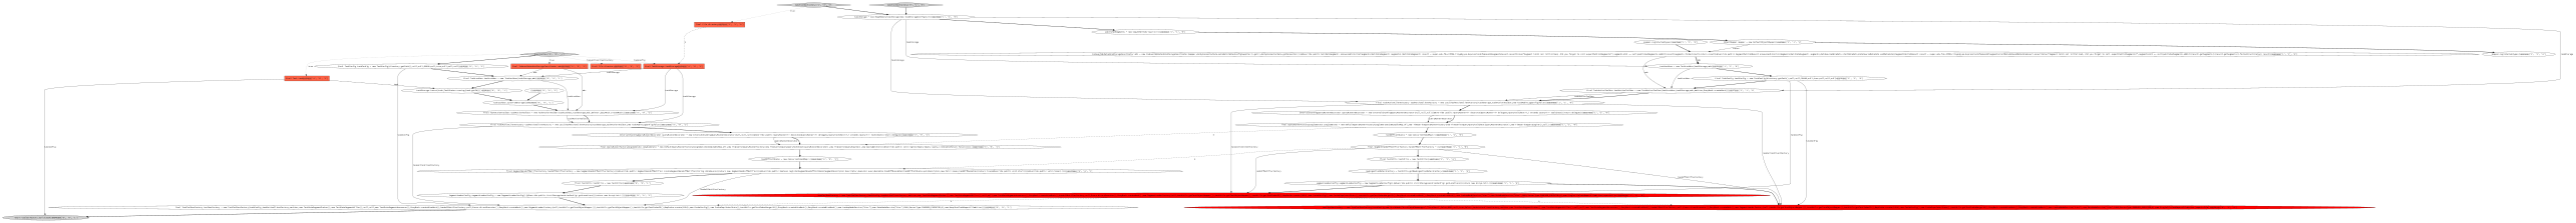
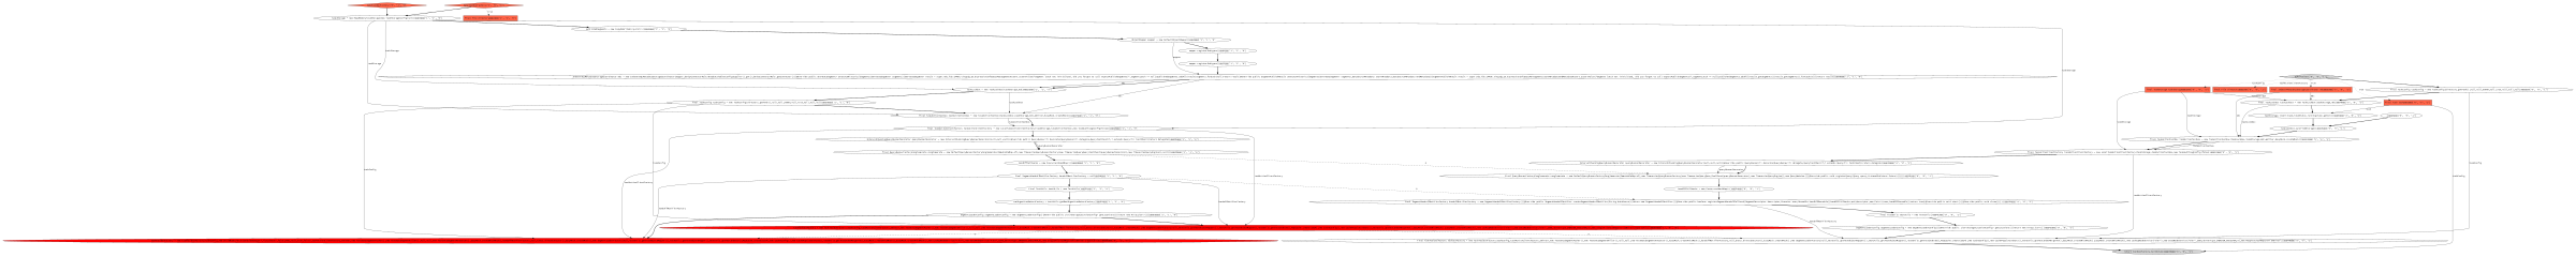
  digraph {
    fontname="Source Code Pro"
    node [fillcolor=white fontname="Source Code Pro" shape=ellipse style=filled]
    edge [fontname="Source Code Pro" style=bold]
    n1 [label="mapper.registerSubtypes()@@@7@@@['1', '1', '0']"]
    n2 [label="IndexerSQLMetadataStorageCoordinator mdc = new IndexerSQLMetadataStorageCoordinator(mapper,derbyConnectorRule.metadataTablesConfigSupplier().get(),derbyConnectorRule.getConnector()){@Override public Set<DataSegment> announceHistoricalSegments(Set<DataSegment> segments){Set<DataSegment> result = super.edu.fdu.CPPDG.tinypdg.pe.ExpressionInfo@aa1433segmentsAssert.assertFalse(\"Segment latch not initialized, did you forget to call expectPublishSegments?\",segmentLatch == null)publishedSegments.addAll(result)segments.forEach(null)return result}@Override public SegmentPublishResult announceHistoricalSegments(Set<DataSegment> segments,DataSourceMetadata startMetadata,DataSourceMetadata endMetadata){SegmentPublishResult result = super.edu.fdu.CPPDG.tinypdg.pe.ExpressionInfo@aa1457segmentsstartMetadataendMetadataAssert.assertFalse(\"Segment latch not initialized, did you forget to call expectPublishSegments?\",segmentLatch == null)publishedSegments.addAll(result.getSegments())result.getSegments().forEach(null)return result}}@@@8@@@['1', '1', '0']"]
    n3 [label="taskLockbox = new TaskLockbox(taskStorage,mdc)@@@25@@@['1', '1', '0']"]
    n4 [label="final TaskActionToolbox taskActionToolbox = new TaskActionToolbox(taskLockbox,taskStorage,mdc,emitter,EasyMock.createMock())@@@27@@@['1', '1', '0']"]
    n5 [label="final QueryRunnerFactoryConglomerate conglomerate = new DefaultQueryRunnerFactoryConglomerate(ImmutableMap.of(,new TimeseriesQueryRunnerFactory(new TimeseriesQueryQueryToolChest(queryRunnerDecorator),new TimeseriesQueryEngine(),new QueryWatcher(){@Override public void registerQuery(Query query,ListenableFuture future){}})))@@@19@@@['0', '0', '1']"]
    n6 [label="handOffCallbacks = new ConcurrentHashMap<>()@@@24@@@['0', '0', '1']"]
    n7 [label="final SegmentHandoffNotifierFactory handoffNotifierFactory = new SegmentHandoffNotifierFactory(){@Override public SegmentHandoffNotifier createSegmentHandoffNotifier(String dataSource){return new SegmentHandoffNotifier(){@Override public boolean registerSegmentHandoffCallback(SegmentDescriptor descriptor,Executor exec,Runnable handOffRunnable){handOffCallbacks.put(descriptor,new Pair<>(exec,handOffRunnable))return true}@Override public void start(){}@Override public void close(){}}}}@@@25@@@['0', '0', '1']"]
    n8 [label="final TaskConfig taskConfig = new TaskConfig(directory.getPath(),null,null,50000,null,true,null,null,null)@@@26@@@['1', '1', '0']"]
    n9 [fillcolor=red label="taskToolboxFactory = new TaskToolboxFactory(taskConfig,taskActionClientFactory,emitter,new TestDataSegmentPusher(),new TestDataSegmentKiller(),null,null,new TestDataSegmentAnnouncer(),EasyMock.createNiceMock(),handoffNotifierFactory,null,Execs.directExecutor(),EasyMock.createMock(),new SegmentLoaderFactory(null,testUtils.getTestObjectMapper()),testUtils.getTestObjectMapper(),testUtils.getTestIndexIO(),MapCache.create(1024),new CacheConfig(),new CachePopulatorStats(),testUtils.getTestIndexMergerV9(),EasyMock.createNiceMock(),EasyMock.createNiceMock(),new LookupNodeService(\"tier\"),new DataNodeService(\"tier\",1000,ServerType.INDEXER_EXECUTOR,0),new SingleFileTaskReportFileWriter(reportsFile))@@@59@@@['1', '0', '0']"]
    n10 [fillcolor=red label="taskToolboxFactory = new TaskToolboxFactory(taskConfig,new DruidNode(\"druid/middlemanager\",\"localhost\",false,8091,null,true,false),taskActionClientFactory,emitter,new TestDataSegmentPusher(),new TestDataSegmentKiller(),null,null,new TestDataSegmentAnnouncer(),EasyMock.createNiceMock(),handoffNotifierFactory,null,Execs.directExecutor(),EasyMock.createMock(),new SegmentLoaderFactory(null,testUtils.getTestObjectMapper()),testUtils.getTestObjectMapper(),testUtils.getTestIndexIO(),MapCache.create(1024),new CacheConfig(),new CachePopulatorStats(),testUtils.getTestIndexMergerV9(),EasyMock.createNiceMock(),EasyMock.createNiceMock(),new LookupNodeService(\"tier\"),new DataNodeService(\"tier\",1000,ServerType.INDEXER_EXECUTOR,0),new SingleFileTaskReportFileWriter(reportsFile))@@@59@@@['0', '1', '0']"]
    n11 [label="final TaskActionClientFactory taskActionClientFactory = new LocalTaskActionClientFactory(taskStorage,taskActionToolbox,new TaskAuditLogConfig(false))@@@28@@@['1', '1', '0']"]
    n12 [label="final QueryRunnerFactoryConglomerate conglomerate = new DefaultQueryRunnerFactoryConglomerate(ImmutableMap.of(,new TimeseriesQueryRunnerFactory(new TimeseriesQueryQueryToolChest(queryRunnerDecorator),new TimeseriesQueryEngine(),null)))@@@35@@@['1', '1', '0']"]
    n13 [label="handOffCallbacks = new ConcurrentHashMap<>()@@@38@@@['1', '1', '0']"]
    n14 [label="final SegmentHandoffNotifierFactory handoffNotifierFactory = null@@@39@@@['1', '1', '0']"]
    n15 [label="final TestUtils testUtils = new TestUtils()@@@41@@@['0', '0', '1']"]
    n16 [label="SegmentLoaderConfig segmentLoaderConfig = new SegmentLoaderConfig(){@Override public List<StorageLocationConfig> getLocations(){return new ArrayList<>()}}@@@42@@@['0', '0', '1']"]
    n17 [label="final TaskToolboxFactory toolboxFactory = new TaskToolboxFactory(taskConfig,taskActionClientFactory,emitter,new TestDataSegmentPusher(),new TestDataSegmentKiller(),null,null,new TestDataSegmentAnnouncer(),EasyMock.createNiceMock(),handoffNotifierFactory,null,Execs.directExecutor(),EasyMock.createMock(),new SegmentLoaderFactory(null,testUtils.getTestObjectMapper()),testUtils.getTestObjectMapper(),testUtils.getTestIndexIO(),MapCache.create(1024),new CacheConfig(),new CachePopulatorStats(),testUtils.getTestIndexMergerV9(),EasyMock.createNiceMock(),EasyMock.createNiceMock(),new LookupNodeService(\"tier\"),new DataNodeService(\"tier\",1000,ServerType.INDEXER_EXECUTOR,0),new NoopTestTaskReportFileWriter())@@@48@@@['0', '0', '1']"]
    n18 [label="mapper.registerSubtypes()@@@6@@@['1', '1', '0']"]
    n19 [label="{}@@@8@@@['0', '0', '1']"]
    n20 [label="taskLockbox.syncFromStorage()@@@10@@@['0', '0', '1']"]
    n21 [fillcolor=tomato label="final Task task@@@2@@@['0', '0', '1']" shape=box]
    n22 [fillcolor=lightgray label="return toolboxFactory.build(task)@@@49@@@['0', '0', '1']"]
    n23 [label="taskStorage.insert(task,TaskStatus.running(task.getId()))@@@6@@@['0', '0', '1']"]
    n24 [fillcolor=tomato label="final IndexerMetadataStorageCoordinator mdc@@@2@@@['0', '0', '1']" shape=box]
    n25 [label="final TaskLockbox taskLockbox = new TaskLockbox(taskStorage,mdc)@@@4@@@['0', '0', '1']"]
    n26 [label="final TaskActionToolbox taskActionToolbox = new TaskActionToolbox(taskLockbox,taskStorage,mdc,emitter,EasyMock.createMock())@@@11@@@['0', '0', '1']"]
    n27 [label="final TaskActionClientFactory taskActionClientFactory = new LocalTaskActionClientFactory(taskStorage,taskActionToolbox,new TaskAuditLogConfig(false))@@@12@@@['0', '0', '1']"]
    n28 [fillcolor=lightgray label="makeToolbox['0', '0', '1']" shape=diamond]
    n29 [fillcolor=tomato label="final TaskStorage taskStorage@@@2@@@['0', '0', '1']" shape=box]
    n30 [fillcolor=tomato label="final File directory@@@2@@@['0', '0', '1']" shape=box]
    n31 [label="final TaskConfig taskConfig = new TaskConfig(directory.getPath(),null,null,50000,null,true,null,null,null)@@@3@@@['0', '0', '1']"]
    n32 [label="publishedSegments = new CopyOnWriteArrayList<>()@@@4@@@['1', '1', '0']"]
    n33 [label="ObjectMapper mapper = new DefaultObjectMapper()@@@5@@@['1', '1', '0']"]
    n34 [label="IntervalChunkingQueryRunnerDecorator queryRunnerDecorator = new IntervalChunkingQueryRunnerDecorator(null,null,null){@Override public QueryRunner<T> decorate(QueryRunner<T> delegate,QueryToolChest<T,? extends Query<T>> toolChest){return delegate}}@@@13@@@['0', '0', '1']"]
    n35 [label="final TestUtils testUtils = new TestUtils()@@@51@@@['1', '1', '0']"]
    n36 [label="SegmentLoaderConfig segmentLoaderConfig = new SegmentLoaderConfig(){@Override public List<StorageLocationConfig> getLocations(){return new ArrayList<>()}}@@@53@@@['1', '1', '0']"]
    n37 [label="IntervalChunkingQueryRunnerDecorator queryRunnerDecorator = new IntervalChunkingQueryRunnerDecorator(null,null,null){@Override public QueryRunner<T> decorate(QueryRunner<T> delegate,QueryToolChest<T,? extends Query<T>> toolChest){return delegate}}@@@29@@@['1', '1', '0']"]
    n38 [label="rowIngestionMetersFactory = testUtils.getRowIngestionMetersFactory()@@@52@@@['1', '1', '0']"]
    n39 [fillcolor=tomato label="final File directory@@@2@@@['1', '1', '0']" shape=box]
-   n40 [fillcolor=lightgray label="makeToolboxFactory['1', '0', '0']" shape=diamond]
+   n40 [fillcolor=tomato label="makeToolboxFactory['1', '0', '0']" shape=diamond]
    n41 [label="taskStorage = new HeapMemoryTaskStorage(new TaskStorageConfig(null))@@@3@@@['1', '1', '0']"]
-   n42 [fillcolor=lightgray label="makeToolboxFactory['0', '1', '0']" shape=diamond]
+   n42 [fillcolor=tomato label="makeToolboxFactory['0', '1', '0']" shape=diamond]
    n1 -> n2
    n2 -> n3 [label=mdc style=solid]
    n2 -> n3
    n2 -> n4 [label=mdc style=solid]
    n3 -> n4 [label=taskLockbox style=solid]
    n3 -> n8
    n4 -> n11
    n4 -> n11 [label=taskActionToolbox style=solid]
    n5 -> n6
    n6 -> n7
    n7 -> n15
    n7 -> n17 [label=handoffNotifierFactory style=solid]
    n8 -> n4
    n8 -> n9 [label=taskConfig style=solid]
    n8 -> n10 [label=taskConfig style=solid]
    n9 -> n10 [label=0 style=dashed]
    n9 -> n17 [label=0 style=dashed]
    n11 -> n9 [label=taskActionClientFactory style=solid]
    n11 -> n10 [label=taskActionClientFactory style=solid]
    n11 -> n37
    n12 -> n5 [label=0 style=dashed]
    n12 -> n13
    n13 -> n14
    n14 -> n7 [label=0 style=dashed]
    n14 -> n9 [label=handoffNotifierFactory style=solid]
    n14 -> n10 [label=handoffNotifierFactory style=solid]
    n14 -> n35
    n15 -> n16
    n16 -> n17
    n17 -> n22
+   n18 -> n1
    n19 -> n20
    n20 -> n26
    n21 -> n22 [label=taskConfig style=solid]
    n21 -> n23 [label=task style=solid]
    n23 -> n20
    n24 -> n25 [label=mdc style=solid]
    n24 -> n26 [label=mdc style=solid]
    n25 -> n23
    n25 -> n26 [label=taskLockbox style=solid]
    n26 -> n27 [label=taskActionToolbox style=solid]
    n26 -> n27
    n27 -> n17 [label=taskActionClientFactory style=solid]
    n27 -> n34
    n28 -> n21 [label=true style=dotted]
    n28 -> n24 [label=true style=dotted]
    n28 -> n29 [label=taskConfig style=dotted]
    n28 -> n30 [label=taskActionClientFactory style=dotted]
    n28 -> n31
    n29 -> n25 [label=taskStorage style=solid]
    n29 -> n26 [label=taskStorage style=solid]
    n29 -> n27 [label=taskStorage style=solid]
    n31 -> n17 [label=taskConfig style=solid]
    n31 -> n25
    n32 -> n33
    n33 -> n2 [label=mapper style=solid]
    n33 -> n18
    n34 -> n5 [label=queryRunnerDecorator style=solid]
    n34 -> n5
    n35 -> n38
    n36 -> n9
    n36 -> n10
    n37 -> n12
    n37 -> n12 [label=queryRunnerDecorator style=solid]
    n38 -> n36
-   n39 -> n29 [label=0 style=dashed]
    n40 -> n39 [label=true style=dotted]
    n40 -> n41
    n41 -> n3 [label=taskStorage style=solid]
    n41 -> n4 [label=taskStorage style=solid]
    n41 -> n11 [label=taskStorage style=solid]
    n41 -> n32
    n42 -> n41
  }
